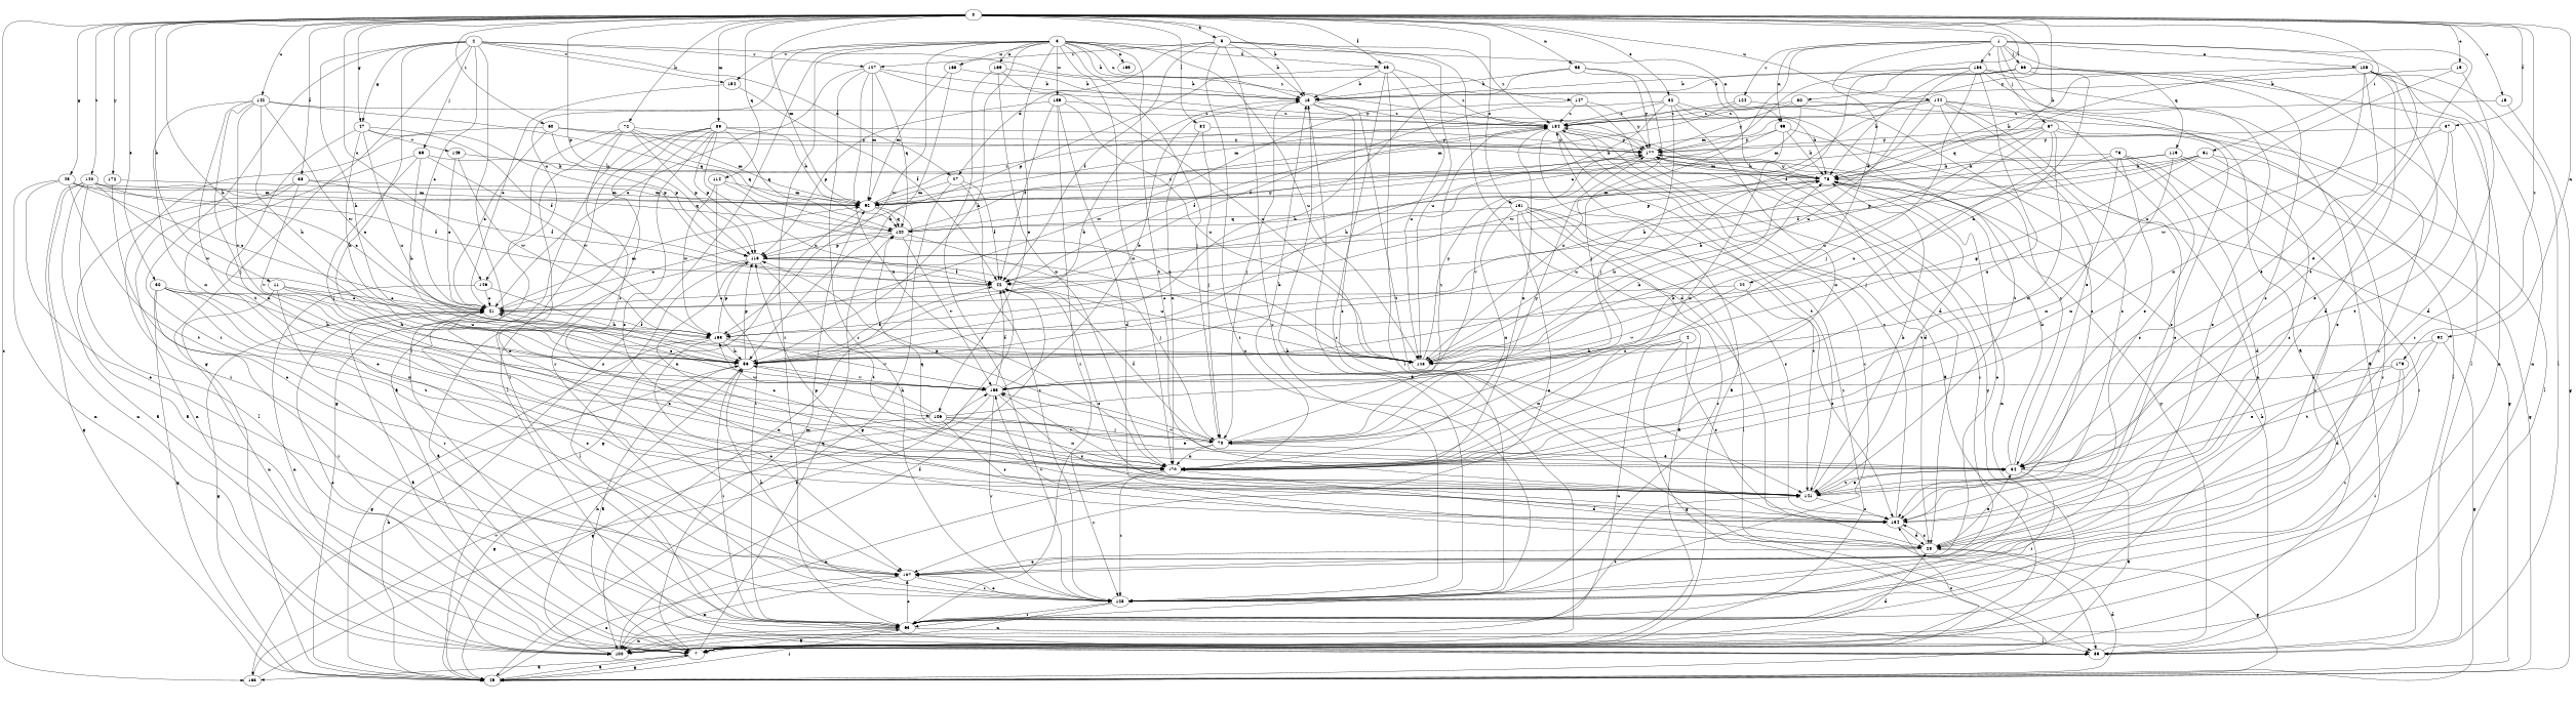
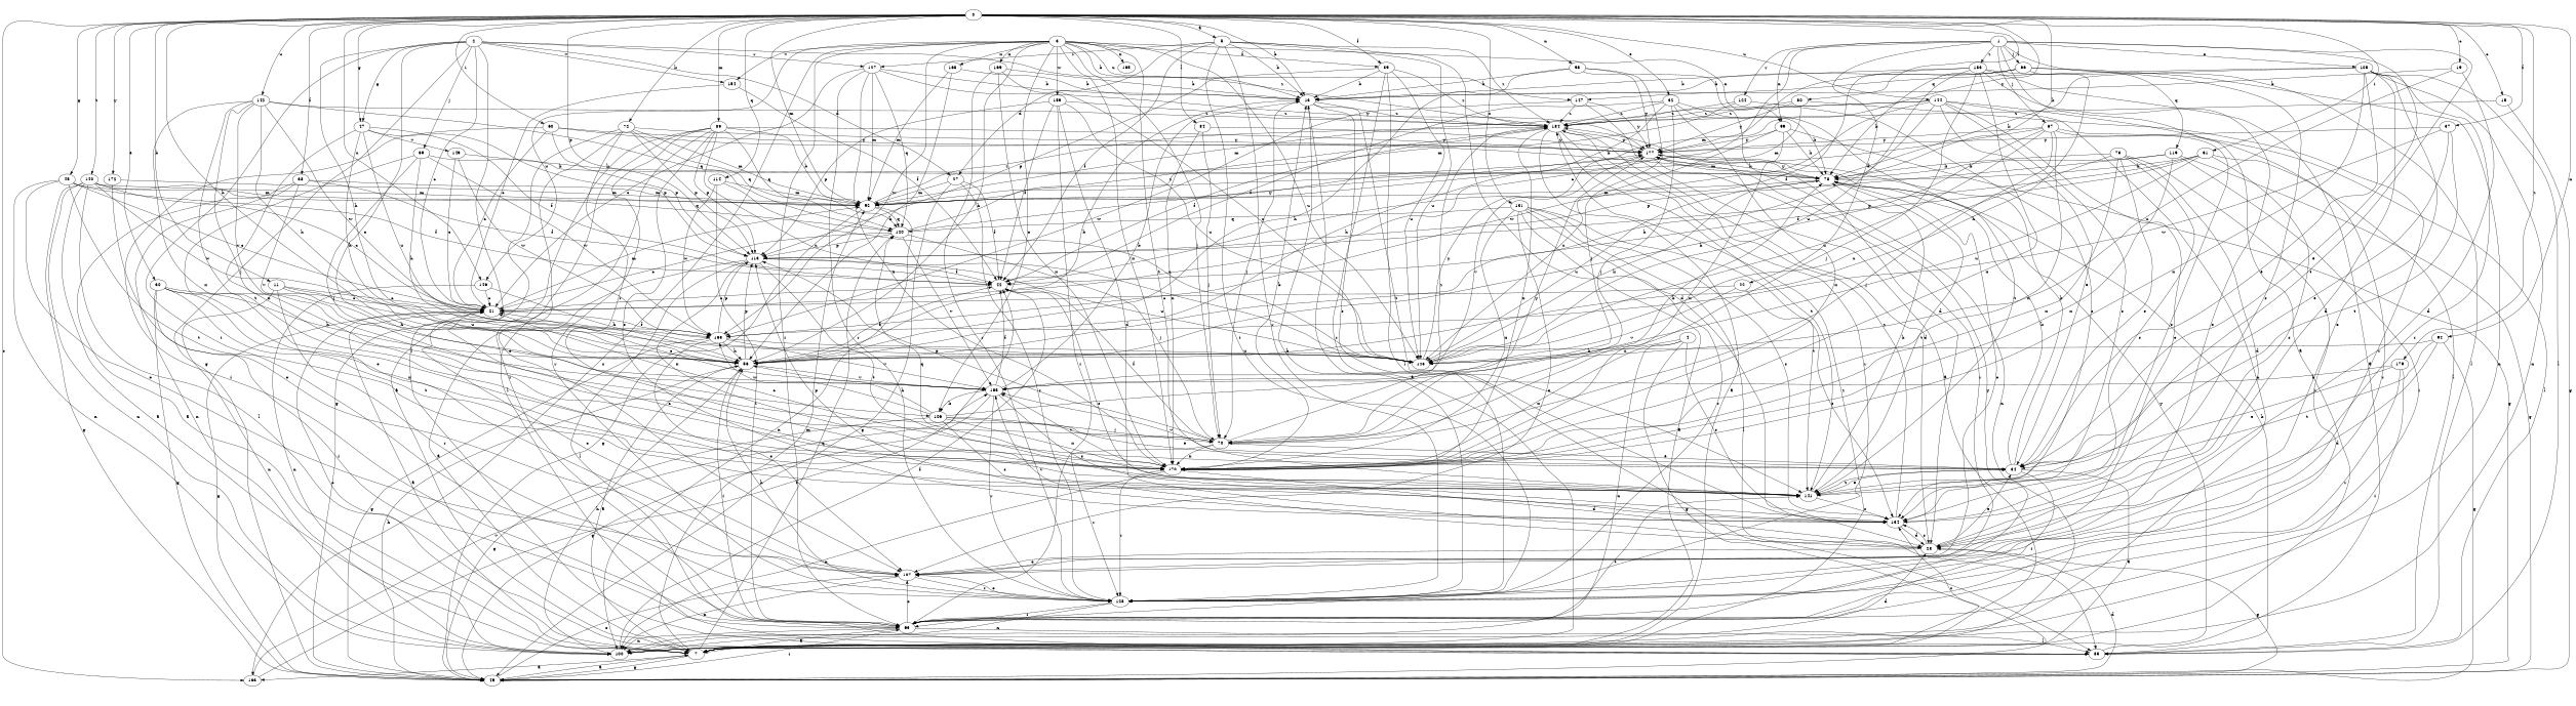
  strict digraph {
    0
    5
    11
    13
    15
    19
    30
    32
    37
    38
    39
    45
    47
    56
    60
    61
    72
    78
    80
    84
    89
    92
    94
    98
    113
    114
    131
    133
    140
    142
    144
    146
    172
    177
    179
    27
    63
    127
    184
    148
    28
    42
    128
    21
    100
    7
    141
    70
    134
    49
    170
    34
    163
    155
    85
    107
    149
    120
    73
    1
    22
    66
    67
    99
    105
    119
    124
    183
    2
    69
    106
    154
    3
    147
    159
    165
    168
    169
    4
    0 -> 5 [label=a]
    0 -> 11 [label=b]
    0 -> 13 [label=b]
    0 -> 15 [label=c]
    0 -> 19 [label=c]
    0 -> 30 [label=e]
    0 -> 32 [label=e]
    0 -> 37 [label=f]
    0 -> 38 [label=f]
    0 -> 39 [label=f]
    0 -> 45 [label=g]
    0 -> 47 [label=g]
    0 -> 56 [label=h]
    0 -> 60 [label=i]
    0 -> 61 [label=i]
    0 -> 72 [label=k]
    0 -> 78 [label=k]
    0 -> 80 [label=l]
    0 -> 84 [label=l]
    0 -> 89 [label=m]
    0 -> 92 [label=m]
    0 -> 94 [label=n]
    0 -> 98 [label=n]
    0 -> 113 [label=p]
    0 -> 114 [label=q]
    0 -> 131 [label=s]
    0 -> 133 [label=s]
    0 -> 140 [label=t]
    0 -> 142 [label=u]
    0 -> 144 [label=u]
    0 -> 146 [label=u]
    0 -> 172 [label=y]
    0 -> 177 [label=y]
    0 -> 179 [label=z]
    5 -> 13 [label=b]
    5 -> 27 [label=d]
    5 -> 63 [label=i]
    5 -> 127 [label=r]
    5 -> 184 [label=z]
    5 -> 148 [label=u]
    5 -> 28 [label=d]
    5 -> 42 [label=f]
    5 -> 128 [label=r]
    11 -> 56 [label=h]
    11 -> 148 [label=u]
    11 -> 128 [label=r]
    11 -> 21 [label=c]
    11 -> 100 [label=n]
    13 -> 184 [label=z]
    13 -> 7 [label=a]
    13 -> 141 [label=t]
    13 -> 70 [label=j]
    13 -> 134 [label=s]
    15 -> 184 [label=z]
    15 -> 49 [label=g]
    19 -> 13 [label=b]
    19 -> 148 [label=u]
    19 -> 28 [label=d]
    30 -> 56 [label=h]
    30 -> 63 [label=i]
    30 -> 21 [label=c]
    30 -> 141 [label=t]
    30 -> 49 [label=g]
    30 -> 170 [label=x]
    32 -> 56 [label=h]
    32 -> 78 [label=k]
    32 -> 184 [label=z]
    32 -> 42 [label=f]
    32 -> 141 [label=t]
    32 -> 70 [label=j]
    32 -> 170 [label=x]
    37 -> 177 [label=y]
    37 -> 141 [label=t]
    37 -> 34 [label=e]
    37 -> 163 [label=w]
    38 -> 92 [label=m]
    38 -> 42 [label=f]
    38 -> 100 [label=n]
    38 -> 7 [label=a]
    38 -> 155 [label=v]
    39 -> 13 [label=b]
    39 -> 113 [label=p]
    39 -> 184 [label=z]
    39 -> 148 [label=u]
    39 -> 128 [label=r]
    39 -> 85 [label=l]
    45 -> 92 [label=m]
    45 -> 42 [label=f]
    45 -> 21 [label=c]
    45 -> 100 [label=n]
    45 -> 141 [label=t]
    45 -> 107 [label=o]
    47 -> 56 [label=h]
    47 -> 113 [label=p]
    47 -> 148 [label=u]
    47 -> 42 [label=f]
    47 -> 170 [label=x]
    47 -> 149 [label=v]
    56 -> 13 [label=b]
    56 -> 113 [label=p]
    56 -> 63 [label=i]
    56 -> 42 [label=f]
    56 -> 7 [label=a]
    56 -> 155 [label=v]
    60 -> 78 [label=k]
    60 -> 113 [label=p]
    60 -> 177 [label=y]
    60 -> 63 [label=i]
    60 -> 21 [label=c]
    61 -> 78 [label=k]
    61 -> 113 [label=p]
-   61 -> 148 [label=g]
+   61 -> 148 [label=u]
    61 -> 42 [label=f]
    61 -> 128 [label=r]
    61 -> 134 [label=s]
    72 -> 92 [label=m]
    72 -> 113 [label=p]
    72 -> 177 [label=y]
    72 -> 49 [label=g]
    72 -> 170 [label=r]
    72 -> 107 [label=o]
    72 -> 120 [label=q]
    78 -> 92 [label=m]
    78 -> 177 [label=y]
    78 -> 148 [label=u]
    78 -> 141 [label=t]
    78 -> 107 [label=o]
    80 -> 92 [label=m]
    80 -> 177 [label=y]
    80 -> 184 [label=z]
    80 -> 128 [label=r]
    84 -> 177 [label=y]
    84 -> 70 [label=j]
    84 -> 170 [label=x]
    89 -> 92 [label=b]
    89 -> 113 [label=p]
    89 -> 177 [label=y]
    89 -> 63 [label=i]
    89 -> 148 [label=u]
    89 -> 128 [label=r]
    89 -> 7 [label=a]
    89 -> 134 [label=s]
    89 -> 85 [label=l]
    89 -> 120 [label=q]
    92 -> 184 [label=z]
    92 -> 100 [label=n]
    92 -> 49 [label=g]
    92 -> 120 [label=q]
    94 -> 56 [label=h]
    94 -> 28 [label=d]
    94 -> 141 [label=t]
    94 -> 49 [label=g]
    98 -> 13 [label=b]
    98 -> 56 [label=h]
    98 -> 177 [label=y]
    98 -> 28 [label=d]
    98 -> 70 [label=j]
    113 -> 148 [label=u]
    113 -> 42 [label=f]
    113 -> 7 [label=a]
    113 -> 141 [label=t]
    113 -> 170 [label=x]
    113 -> 85 [label=l]
    114 -> 92 [label=m]
    114 -> 63 [label=i]
    114 -> 148 [label=u]
    114 -> 163 [label=w]
    131 -> 128 [label=r]
    131 -> 7 [label=a]
    131 -> 141 [label=t]
    131 -> 134 [label=s]
    131 -> 170 [label=x]
    131 -> 85 [label=l]
    131 -> 107 [label=o]
    131 -> 120 [label=q]
    133 -> 42 [label=f]
    133 -> 155 [label=v]
    140 -> 92 [label=m]
    140 -> 21 [label=c]
    140 -> 100 [label=n]
    140 -> 7 [label=a]
    140 -> 49 [label=g]
    140 -> 163 [label=w]
    140 -> 85 [label=l]
    140 -> 120 [label=q]
    142 -> 56 [label=h]
    142 -> 184 [label=z]
    142 -> 141 [label=t]
    142 -> 70 [label=j]
    142 -> 170 [label=x]
    142 -> 163 [label=w]
    142 -> 155 [label=v]
    142 -> 120 [label=q]
    144 -> 56 [label=h]
    144 -> 92 [label=m]
    144 -> 184 [label=z]
    144 -> 100 [label=n]
    144 -> 134 [label=s]
    144 -> 34 [label=e]
    144 -> 163 [label=w]
    144 -> 85 [label=l]
    144 -> 107 [label=o]
    146 -> 56 [label=h]
    146 -> 21 [label=c]
    146 -> 100 [label=n]
    172 -> 92 [label=m]
    172 -> 107 [label=o]
    177 -> 78 [label=k]
    177 -> 128 [label=r]
    177 -> 100 [label=n]
    177 -> 155 [label=v]
    179 -> 63 [label=i]
    179 -> 128 [label=r]
    179 -> 34 [label=e]
    179 -> 155 [label=h]
    27 -> 92 [label=m]
    27 -> 42 [label=f]
    27 -> 128 [label=r]
    27 -> 49 [label=g]
    63 -> 177 [label=y]
    63 -> 100 [label=n]
    63 -> 7 [label=a]
    63 -> 141 [label=t]
    63 -> 85 [label=l]
    63 -> 107 [label=o]
    127 -> 13 [label=b]
    127 -> 92 [label=m]
    127 -> 177 [label=y]
    127 -> 128 [label=r]
    127 -> 21 [label=c]
    127 -> 170 [label=x]
    127 -> 120 [label=q]
    184 -> 177 [label=y]
    184 -> 28 [label=d]
    184 -> 42 [label=f]
    184 -> 128 [label=r]
    184 -> 7 [label=a]
    184 -> 141 [label=t]
    184 -> 170 [label=x]
    148 -> 78 [label=k]
    148 -> 177 [label=y]
    28 -> 134 [label=s]
    28 -> 49 [label=g]
    28 -> 34 [label=e]
    28 -> 155 [label=v]
    28 -> 107 [label=o]
    42 -> 21 [label=c]
    42 -> 134 [label=s]
    128 -> 13 [label=b]
    128 -> 56 [label=h]
    128 -> 63 [label=i]
    128 -> 100 [label=n]
    128 -> 107 [label=o]
    21 -> 92 [label=m]
    21 -> 7 [label=a]
    21 -> 49 [label=g]
    21 -> 163 [label=f]
    100 -> 56 [label=h]
    100 -> 28 [label=d]
    100 -> 42 [label=f]
    7 -> 92 [label=m]
    7 -> 133 [label=a]
    7 -> 184 [label=z]
    7 -> 21 [label=c]
    7 -> 134 [label=s]
    7 -> 49 [label=g]
    7 -> 120 [label=q]
    141 -> 78 [label=k]
    141 -> 21 [label=c]
    141 -> 134 [label=s]
    141 -> 34 [label=e]
    141 -> 120 [label=q]
    70 -> 113 [label=p]
    70 -> 177 [label=y]
    70 -> 184 [label=z]
    70 -> 42 [label=f]
    70 -> 128 [label=r]
    70 -> 170 [label=x]
    70 -> 34 [label=e]
    134 -> 113 [label=p]
    134 -> 184 [label=z]
    134 -> 28 [label=d]
    49 -> 56 [label=h]
    49 -> 63 [label=i]
    49 -> 28 [label=d]
    49 -> 7 [label=a]
    49 -> 107 [label=o]
    170 -> 13 [label=b]
    170 -> 28 [label=d]
    170 -> 128 [label=r]
    170 -> 100 [label=n]
    170 -> 155 [label=v]
    34 -> 78 [label=k]
    34 -> 63 [label=i]
-   34 -> 184 [label=z]
+   34 -> 184 [label=k]
    34 -> 21 [label=c]
    34 -> 7 [label=a]
    34 -> 141 [label=t]
    34 -> 155 [label=v]
    163 -> 56 [label=h]
    163 -> 113 [label=p]
    163 -> 148 [label=u]
    163 -> 49 [label=g]
    163 -> 155 [label=v]
    163 -> 107 [label=o]
    155 -> 13 [label=b]
-   155 -> 78 [label=k]
+   155 -> 106 [label=k]
    155 -> 42 [label=f]
    155 -> 128 [label=r]
    155 -> 21 [label=c]
    155 -> 134 [label=s]
    155 -> 49 [label=g]
    85 -> 78 [label=k]
    85 -> 177 [label=y]
    107 -> 128 [label=r]
    107 -> 21 [label=c]
    107 -> 100 [label=n]
    149 -> 78 [label=k]
    149 -> 21 [label=c]
    149 -> 163 [label=w]
    120 -> 113 [label=p]
    120 -> 177 [label=y]
    120 -> 184 [label=z]
    120 -> 21 [label=c]
    120 -> 70 [label=j]
    120 -> 155 [label=v]
    73 -> 78 [label=k]
    73 -> 63 [label=i]
    73 -> 148 [label=u]
    73 -> 28 [label=d]
    73 -> 134 [label=s]
    73 -> 170 [label=x]
    73 -> 34 [label=e]
    1 -> 21 [label=c]
    1 -> 7 [label=a]
    1 -> 141 [label=t]
    1 -> 34 [label=e]
    1 -> 22 [label=d]
    1 -> 66 [label=j]
    1 -> 67 [label=j]
    1 -> 99 [label=n]
    1 -> 105 [label=o]
    1 -> 119 [label=q]
    1 -> 124 [label=r]
    1 -> 183 [label=z]
    22 -> 21 [label=c]
    22 -> 134 [label=s]
    22 -> 155 [label=v]
    66 -> 13 [label=b]
    66 -> 56 [label=h]
    66 -> 78 [label=k]
    66 -> 92 [label=m]
    66 -> 100 [label=n]
    66 -> 134 [label=s]
    67 -> 56 [label=h]
    67 -> 92 [label=m]
    67 -> 177 [label=y]
    67 -> 148 [label=u]
    67 -> 70 [label=j]
    67 -> 134 [label=s]
    67 -> 170 [label=x]
    67 -> 85 [label=l]
    99 -> 78 [label=k]
    99 -> 177 [label=y]
    99 -> 148 [label=u]
    99 -> 49 [label=g]
    99 -> 170 [label=x]
    105 -> 78 [label=k]
    105 -> 28 [label=d]
    105 -> 128 [label=r]
    105 -> 100 [label=n]
    105 -> 170 [label=x]
    105 -> 34 [label=e]
    105 -> 85 [label=l]
    105 -> 107 [label=o]
-   105 -> 120 [label=q]
+   105 -> 147 [label=q]
    119 -> 78 [label=k]
    119 -> 113 [label=p]
    119 -> 63 [label=i]
    119 -> 49 [label=g]
    119 -> 170 [label=x]
    124 -> 92 [label=m]
    124 -> 184 [label=z]
    124 -> 134 [label=s]
    183 -> 13 [label=b]
    183 -> 148 [label=u]
    183 -> 42 [label=f]
    183 -> 7 [label=a]
    183 -> 70 [label=j]
    183 -> 170 [label=x]
    183 -> 85 [label=l]
    183 -> 107 [label=o]
    2 -> 47 [label=g]
    2 -> 56 [label=h]
    2 -> 27 [label=d]
    2 -> 63 [label=i]
    2 -> 127 [label=r]
    2 -> 184 [label=z]
    2 -> 21 [label=c]
    2 -> 49 [label=g]
    2 -> 85 [label=l]
    2 -> 69 [label=j]
    2 -> 106 [label=o]
    2 -> 154 [label=v]
    69 -> 56 [label=h]
    69 -> 78 [label=k]
    69 -> 70 [label=j]
    69 -> 163 [label=w]
    69 -> 107 [label=o]
    106 -> 56 [label=h]
    106 -> 78 [label=k]
    106 -> 70 [label=j]
    106 -> 134 [label=s]
    106 -> 49 [label=g]
    106 -> 170 [label=x]
    106 -> 34 [label=e]
    106 -> 163 [label=w]
    154 -> 42 [label=f]
    154 -> 21 [label=c]
    3 -> 13 [label=b]
    3 -> 39 [label=f]
    3 -> 56 [label=h]
    3 -> 133 [label=s]
    3 -> 146 [label=u]
    3 -> 63 [label=i]
    3 -> 148 [label=u]
    3 -> 141 [label=t]
    3 -> 70 [label=j]
    3 -> 170 [label=x]
    3 -> 163 [label=w]
    3 -> 99 [label=n]
    3 -> 106 [label=o]
    3 -> 154 [label=v]
    3 -> 147 [label=u]
    3 -> 159 [label=w]
    3 -> 165 [label=x]
    3 -> 168 [label=x]
    3 -> 169 [label=x]
    147 -> 177 [label=y]
    147 -> 184 [label=z]
    147 -> 7 [label=a]
    147 -> 163 [label=w]
    159 -> 113 [label=p]
    159 -> 63 [label=i]
    159 -> 184 [label=z]
    159 -> 148 [label=u]
    159 -> 28 [label=d]
    159 -> 42 [label=f]
    168 -> 13 [label=b]
    168 -> 56 [label=h]
    168 -> 92 [label=m]
    169 -> 13 [label=b]
    169 -> 148 [label=u]
    169 -> 128 [label=r]
    169 -> 170 [label=x]
    4 -> 148 [label=u]
    4 -> 100 [label=n]
    4 -> 134 [label=s]
    4 -> 49 [label=g]
    4 -> 170 [label=x]
  }
